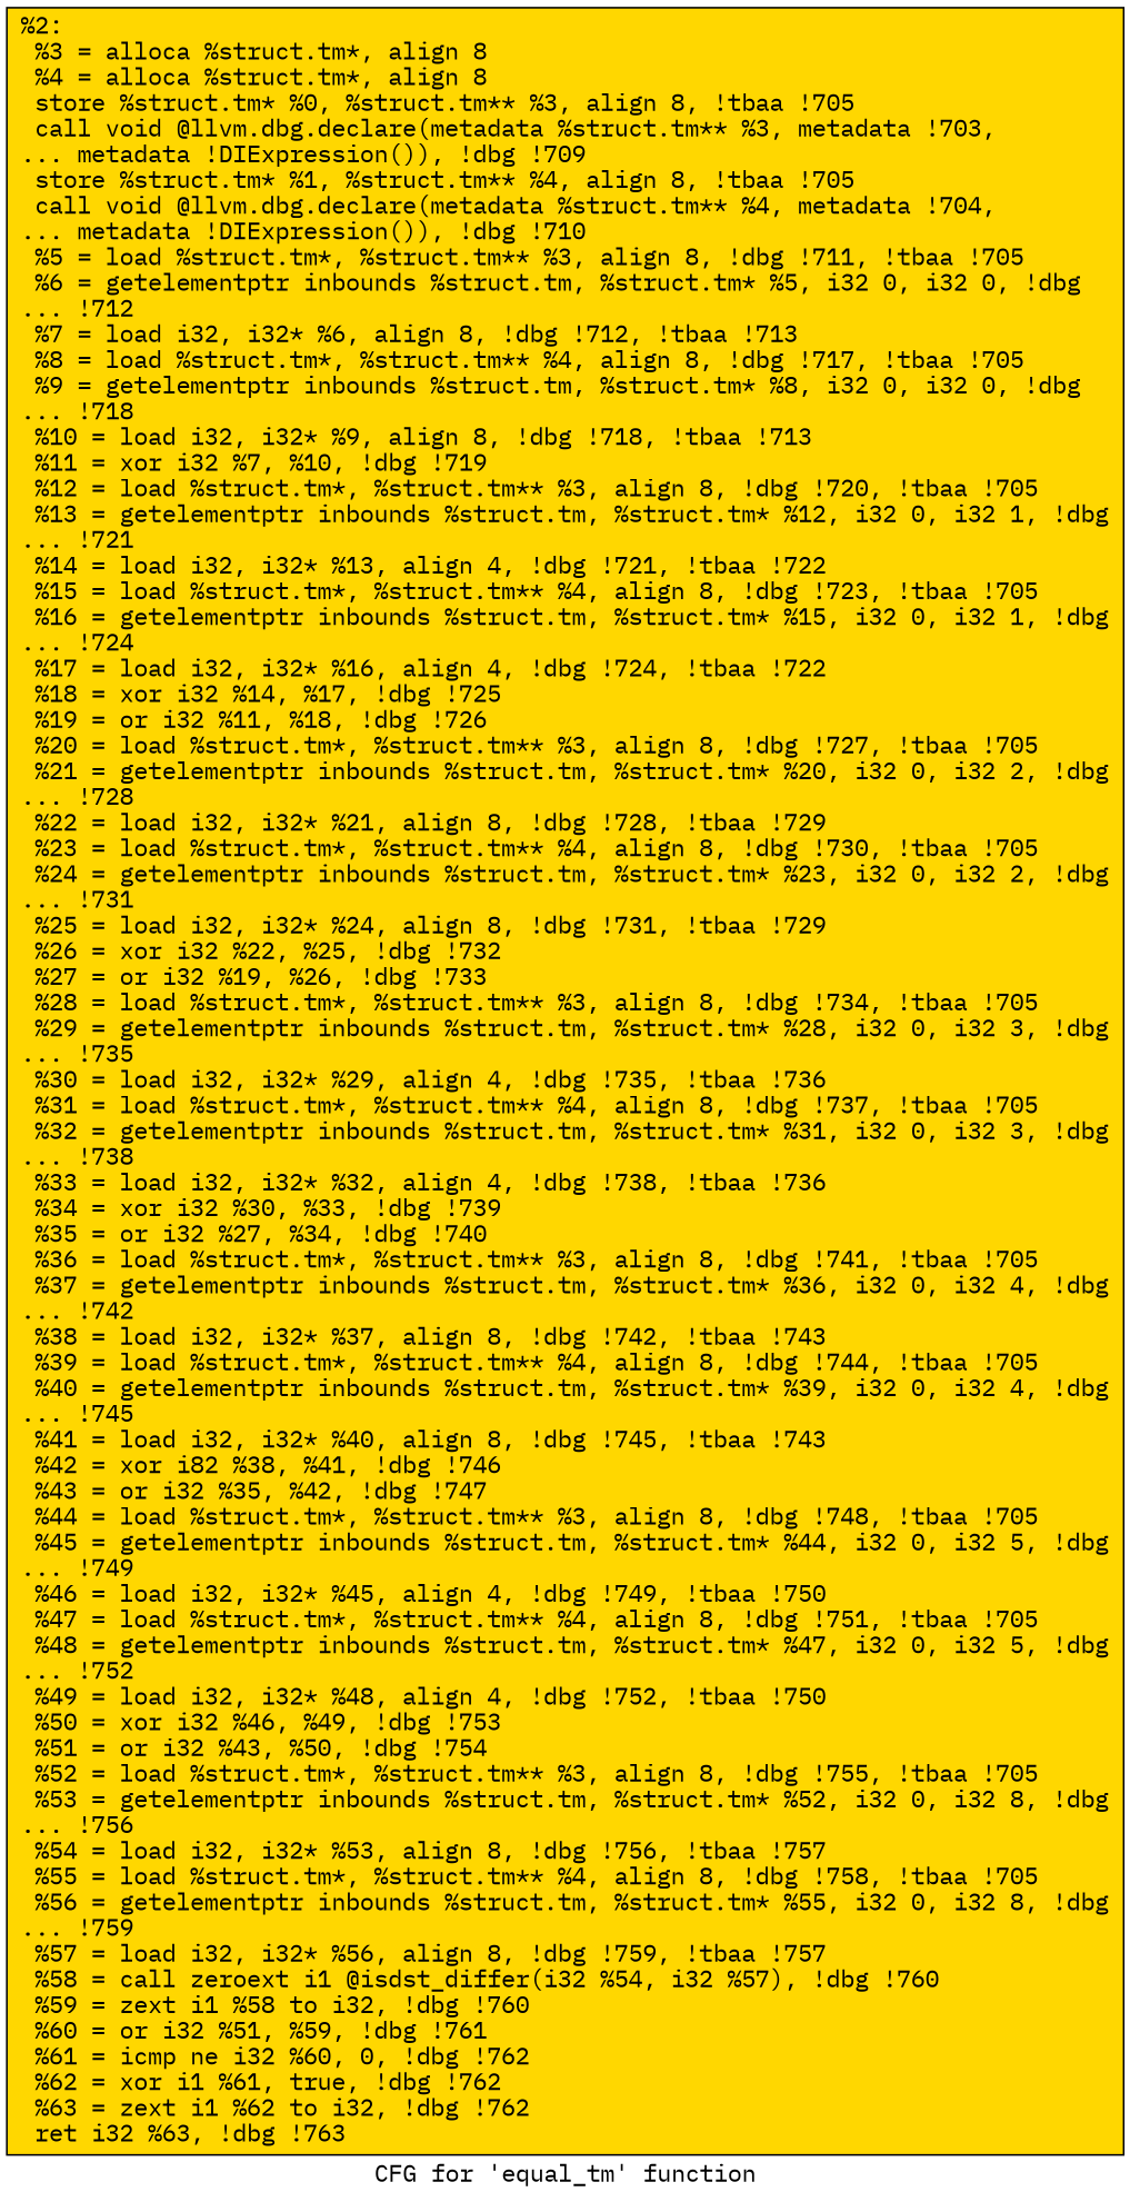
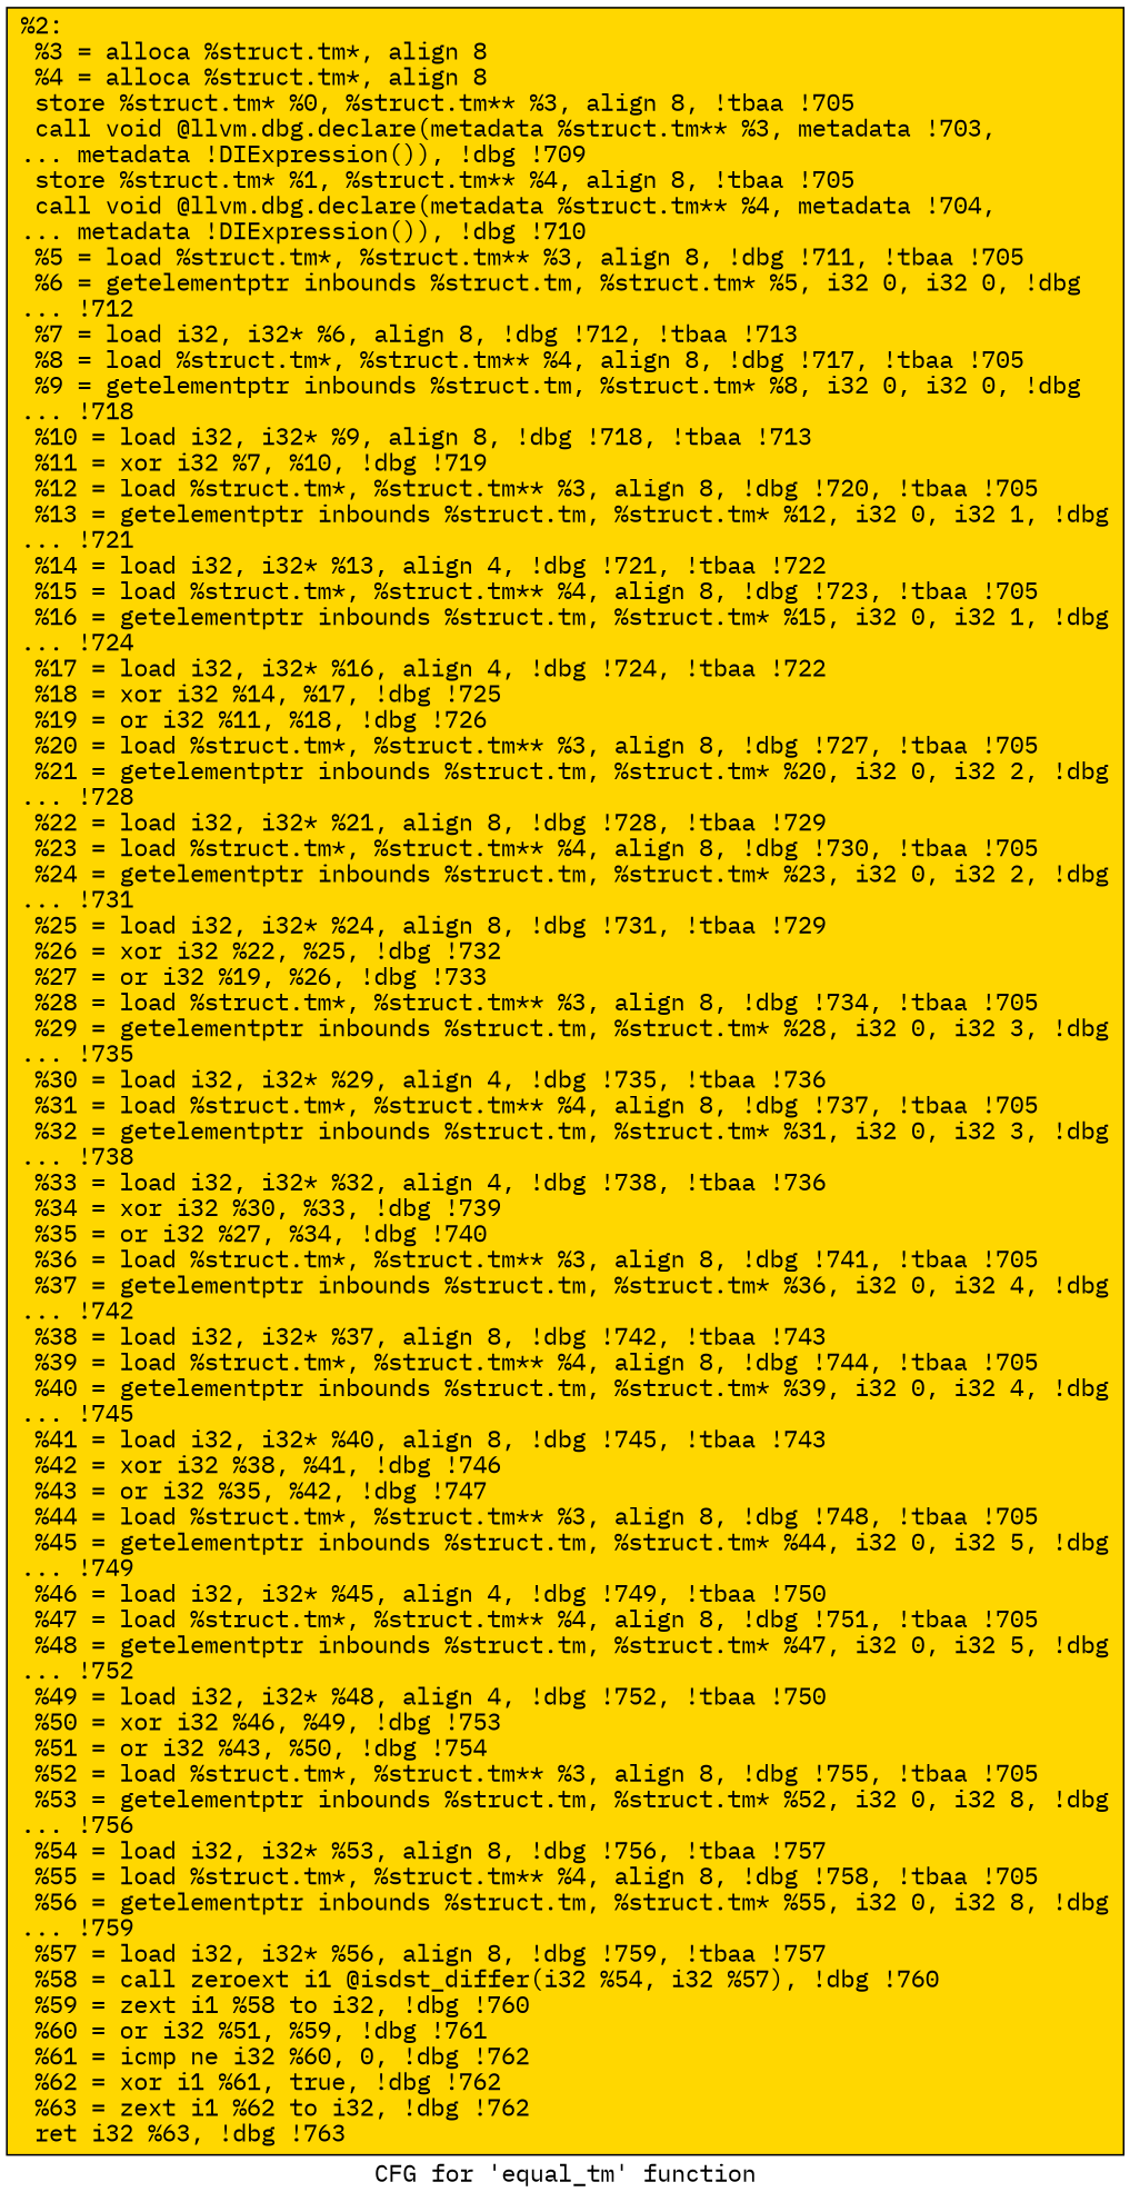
  digraph {
    label="CFG for 'equal_tm' function"
    fontname="IBM Plex Mono"
-   n1 [label="{%2:\l  %3 = alloca %struct.tm*, align 8\l  %4 = alloca %struct.tm*, align 8\l  store %struct.tm* %0, %struct.tm** %3, align 8, !tbaa !705\l  call void @llvm.dbg.declare(metadata %struct.tm** %3, metadata !703,\l... metadata !DIExpression()), !dbg !709\l  store %struct.tm* %1, %struct.tm** %4, align 8, !tbaa !705\l  call void @llvm.dbg.declare(metadata %struct.tm** %4, metadata !704,\l... metadata !DIExpression()), !dbg !710\l  %5 = load %struct.tm*, %struct.tm** %3, align 8, !dbg !711, !tbaa !705\l  %6 = getelementptr inbounds %struct.tm, %struct.tm* %5, i32 0, i32 0, !dbg\l... !712\l  %7 = load i32, i32* %6, align 8, !dbg !712, !tbaa !713\l  %8 = load %struct.tm*, %struct.tm** %4, align 8, !dbg !717, !tbaa !705\l  %9 = getelementptr inbounds %struct.tm, %struct.tm* %8, i32 0, i32 0, !dbg\l... !718\l  %10 = load i32, i32* %9, align 8, !dbg !718, !tbaa !713\l  %11 = xor i32 %7, %10, !dbg !719\l  %12 = load %struct.tm*, %struct.tm** %3, align 8, !dbg !720, !tbaa !705\l  %13 = getelementptr inbounds %struct.tm, %struct.tm* %12, i32 0, i32 1, !dbg\l... !721\l  %14 = load i32, i32* %13, align 4, !dbg !721, !tbaa !722\l  %15 = load %struct.tm*, %struct.tm** %4, align 8, !dbg !723, !tbaa !705\l  %16 = getelementptr inbounds %struct.tm, %struct.tm* %15, i32 0, i32 1, !dbg\l... !724\l  %17 = load i32, i32* %16, align 4, !dbg !724, !tbaa !722\l  %18 = xor i32 %14, %17, !dbg !725\l  %19 = or i32 %11, %18, !dbg !726\l  %20 = load %struct.tm*, %struct.tm** %3, align 8, !dbg !727, !tbaa !705\l  %21 = getelementptr inbounds %struct.tm, %struct.tm* %20, i32 0, i32 2, !dbg\l... !728\l  %22 = load i32, i32* %21, align 8, !dbg !728, !tbaa !729\l  %23 = load %struct.tm*, %struct.tm** %4, align 8, !dbg !730, !tbaa !705\l  %24 = getelementptr inbounds %struct.tm, %struct.tm* %23, i32 0, i32 2, !dbg\l... !731\l  %25 = load i32, i32* %24, align 8, !dbg !731, !tbaa !729\l  %26 = xor i32 %22, %25, !dbg !732\l  %27 = or i32 %19, %26, !dbg !733\l  %28 = load %struct.tm*, %struct.tm** %3, align 8, !dbg !734, !tbaa !705\l  %29 = getelementptr inbounds %struct.tm, %struct.tm* %28, i32 0, i32 3, !dbg\l... !735\l  %30 = load i32, i32* %29, align 4, !dbg !735, !tbaa !736\l  %31 = load %struct.tm*, %struct.tm** %4, align 8, !dbg !737, !tbaa !705\l  %32 = getelementptr inbounds %struct.tm, %struct.tm* %31, i32 0, i32 3, !dbg\l... !738\l  %33 = load i32, i32* %32, align 4, !dbg !738, !tbaa !736\l  %34 = xor i32 %30, %33, !dbg !739\l  %35 = or i32 %27, %34, !dbg !740\l  %36 = load %struct.tm*, %struct.tm** %3, align 8, !dbg !741, !tbaa !705\l  %37 = getelementptr inbounds %struct.tm, %struct.tm* %36, i32 0, i32 4, !dbg\l... !742\l  %38 = load i32, i32* %37, align 8, !dbg !742, !tbaa !743\l  %39 = load %struct.tm*, %struct.tm** %4, align 8, !dbg !744, !tbaa !705\l  %40 = getelementptr inbounds %struct.tm, %struct.tm* %39, i32 0, i32 4, !dbg\l... !745\l  %41 = load i32, i32* %40, align 8, !dbg !745, !tbaa !743\l  %42 = xor i82 %38, %41, !dbg !746\l  %43 = or i32 %35, %42, !dbg !747\l  %44 = load %struct.tm*, %struct.tm** %3, align 8, !dbg !748, !tbaa !705\l  %45 = getelementptr inbounds %struct.tm, %struct.tm* %44, i32 0, i32 5, !dbg\l... !749\l  %46 = load i32, i32* %45, align 4, !dbg !749, !tbaa !750\l  %47 = load %struct.tm*, %struct.tm** %4, align 8, !dbg !751, !tbaa !705\l  %48 = getelementptr inbounds %struct.tm, %struct.tm* %47, i32 0, i32 5, !dbg\l... !752\l  %49 = load i32, i32* %48, align 4, !dbg !752, !tbaa !750\l  %50 = xor i32 %46, %49, !dbg !753\l  %51 = or i32 %43, %50, !dbg !754\l  %52 = load %struct.tm*, %struct.tm** %3, align 8, !dbg !755, !tbaa !705\l  %53 = getelementptr inbounds %struct.tm, %struct.tm* %52, i32 0, i32 8, !dbg\l... !756\l  %54 = load i32, i32* %53, align 8, !dbg !756, !tbaa !757\l  %55 = load %struct.tm*, %struct.tm** %4, align 8, !dbg !758, !tbaa !705\l  %56 = getelementptr inbounds %struct.tm, %struct.tm* %55, i32 0, i32 8, !dbg\l... !759\l  %57 = load i32, i32* %56, align 8, !dbg !759, !tbaa !757\l  %58 = call zeroext i1 @isdst_differ(i32 %54, i32 %57), !dbg !760\l  %59 = zext i1 %58 to i32, !dbg !760\l  %60 = or i32 %51, %59, !dbg !761\l  %61 = icmp ne i32 %60, 0, !dbg !762\l  %62 = xor i1 %61, true, !dbg !762\l  %63 = zext i1 %62 to i32, !dbg !762\l  ret i32 %63, !dbg !763\l}" shape=record style=filled fillcolor=gold fontname="IBM Plex Mono"]
+   n1 [label="{%2:\l  %3 = alloca %struct.tm*, align 8\l  %4 = alloca %struct.tm*, align 8\l  store %struct.tm* %0, %struct.tm** %3, align 8, !tbaa !705\l  call void @llvm.dbg.declare(metadata %struct.tm** %3, metadata !703,\l... metadata !DIExpression()), !dbg !709\l  store %struct.tm* %1, %struct.tm** %4, align 8, !tbaa !705\l  call void @llvm.dbg.declare(metadata %struct.tm** %4, metadata !704,\l... metadata !DIExpression()), !dbg !710\l  %5 = load %struct.tm*, %struct.tm** %3, align 8, !dbg !711, !tbaa !705\l  %6 = getelementptr inbounds %struct.tm, %struct.tm* %5, i32 0, i32 0, !dbg\l... !712\l  %7 = load i32, i32* %6, align 8, !dbg !712, !tbaa !713\l  %8 = load %struct.tm*, %struct.tm** %4, align 8, !dbg !717, !tbaa !705\l  %9 = getelementptr inbounds %struct.tm, %struct.tm* %8, i32 0, i32 0, !dbg\l... !718\l  %10 = load i32, i32* %9, align 8, !dbg !718, !tbaa !713\l  %11 = xor i32 %7, %10, !dbg !719\l  %12 = load %struct.tm*, %struct.tm** %3, align 8, !dbg !720, !tbaa !705\l  %13 = getelementptr inbounds %struct.tm, %struct.tm* %12, i32 0, i32 1, !dbg\l... !721\l  %14 = load i32, i32* %13, align 4, !dbg !721, !tbaa !722\l  %15 = load %struct.tm*, %struct.tm** %4, align 8, !dbg !723, !tbaa !705\l  %16 = getelementptr inbounds %struct.tm, %struct.tm* %15, i32 0, i32 1, !dbg\l... !724\l  %17 = load i32, i32* %16, align 4, !dbg !724, !tbaa !722\l  %18 = xor i32 %14, %17, !dbg !725\l  %19 = or i32 %11, %18, !dbg !726\l  %20 = load %struct.tm*, %struct.tm** %3, align 8, !dbg !727, !tbaa !705\l  %21 = getelementptr inbounds %struct.tm, %struct.tm* %20, i32 0, i32 2, !dbg\l... !728\l  %22 = load i32, i32* %21, align 8, !dbg !728, !tbaa !729\l  %23 = load %struct.tm*, %struct.tm** %4, align 8, !dbg !730, !tbaa !705\l  %24 = getelementptr inbounds %struct.tm, %struct.tm* %23, i32 0, i32 2, !dbg\l... !731\l  %25 = load i32, i32* %24, align 8, !dbg !731, !tbaa !729\l  %26 = xor i32 %22, %25, !dbg !732\l  %27 = or i32 %19, %26, !dbg !733\l  %28 = load %struct.tm*, %struct.tm** %3, align 8, !dbg !734, !tbaa !705\l  %29 = getelementptr inbounds %struct.tm, %struct.tm* %28, i32 0, i32 3, !dbg\l... !735\l  %30 = load i32, i32* %29, align 4, !dbg !735, !tbaa !736\l  %31 = load %struct.tm*, %struct.tm** %4, align 8, !dbg !737, !tbaa !705\l  %32 = getelementptr inbounds %struct.tm, %struct.tm* %31, i32 0, i32 3, !dbg\l... !738\l  %33 = load i32, i32* %32, align 4, !dbg !738, !tbaa !736\l  %34 = xor i32 %30, %33, !dbg !739\l  %35 = or i32 %27, %34, !dbg !740\l  %36 = load %struct.tm*, %struct.tm** %3, align 8, !dbg !741, !tbaa !705\l  %37 = getelementptr inbounds %struct.tm, %struct.tm* %36, i32 0, i32 4, !dbg\l... !742\l  %38 = load i32, i32* %37, align 8, !dbg !742, !tbaa !743\l  %39 = load %struct.tm*, %struct.tm** %4, align 8, !dbg !744, !tbaa !705\l  %40 = getelementptr inbounds %struct.tm, %struct.tm* %39, i32 0, i32 4, !dbg\l... !745\l  %41 = load i32, i32* %40, align 8, !dbg !745, !tbaa !743\l  %42 = xor i32 %38, %41, !dbg !746\l  %43 = or i32 %35, %42, !dbg !747\l  %44 = load %struct.tm*, %struct.tm** %3, align 8, !dbg !748, !tbaa !705\l  %45 = getelementptr inbounds %struct.tm, %struct.tm* %44, i32 0, i32 5, !dbg\l... !749\l  %46 = load i32, i32* %45, align 4, !dbg !749, !tbaa !750\l  %47 = load %struct.tm*, %struct.tm** %4, align 8, !dbg !751, !tbaa !705\l  %48 = getelementptr inbounds %struct.tm, %struct.tm* %47, i32 0, i32 5, !dbg\l... !752\l  %49 = load i32, i32* %48, align 4, !dbg !752, !tbaa !750\l  %50 = xor i32 %46, %49, !dbg !753\l  %51 = or i32 %43, %50, !dbg !754\l  %52 = load %struct.tm*, %struct.tm** %3, align 8, !dbg !755, !tbaa !705\l  %53 = getelementptr inbounds %struct.tm, %struct.tm* %52, i32 0, i32 8, !dbg\l... !756\l  %54 = load i32, i32* %53, align 8, !dbg !756, !tbaa !757\l  %55 = load %struct.tm*, %struct.tm** %4, align 8, !dbg !758, !tbaa !705\l  %56 = getelementptr inbounds %struct.tm, %struct.tm* %55, i32 0, i32 8, !dbg\l... !759\l  %57 = load i32, i32* %56, align 8, !dbg !759, !tbaa !757\l  %58 = call zeroext i1 @isdst_differ(i32 %54, i32 %57), !dbg !760\l  %59 = zext i1 %58 to i32, !dbg !760\l  %60 = or i32 %51, %59, !dbg !761\l  %61 = icmp ne i32 %60, 0, !dbg !762\l  %62 = xor i1 %61, true, !dbg !762\l  %63 = zext i1 %62 to i32, !dbg !762\l  ret i32 %63, !dbg !763\l}" shape=record style=filled fillcolor=gold fontname="IBM Plex Mono"]
  }
